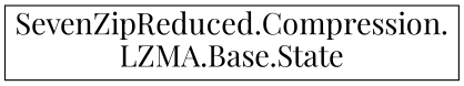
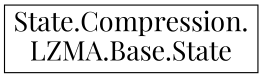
  digraph {
    rankdir=LR
    fontname="Playfair Display"
-   n1 [color=black fillcolor=white fontname="Playfair Display" fontsize=24 height=0.2 label="SevenZipReduced.Compression.\lLZMA.Base.State" shape=record style=filled width=0.4]
+   n1 [color=black fillcolor=white fontname="Playfair Display" fontsize=24 height=0.2 label="State.Compression.\lLZMA.Base.State" shape=record style=filled width=0.4]
  }
